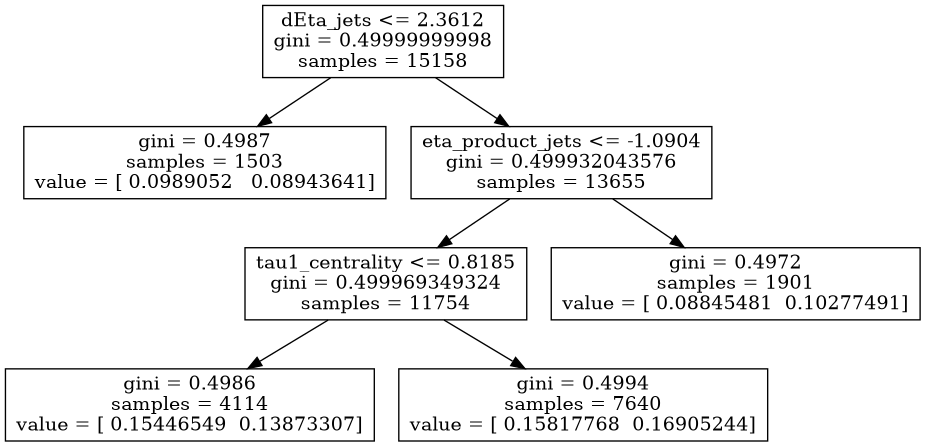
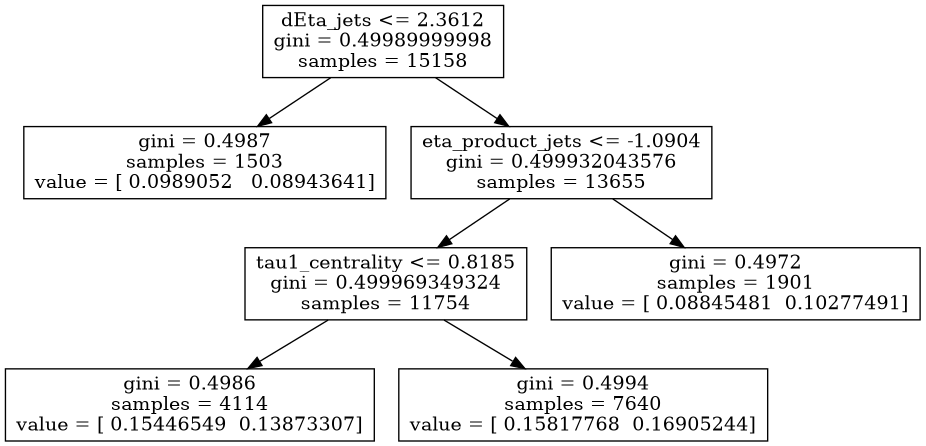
  digraph {
    node [shape=box]
-   n1 [label="dEta_jets <= 2.3612\ngini = 0.49999999998\nsamples = 15158"]
+   n1 [label="dEta_jets <= 2.3612\ngini = 0.49989999998\nsamples = 15158"]
    n2 [label="gini = 0.4987\nsamples = 1503\nvalue = [ 0.0989052   0.08943641]"]
    n3 [label="eta_product_jets <= -1.0904\ngini = 0.499932043576\nsamples = 13655"]
    n4 [label="tau1_centrality <= 0.8185\ngini = 0.499969349324\nsamples = 11754"]
    n5 [label="gini = 0.4972\nsamples = 1901\nvalue = [ 0.08845481  0.10277491]"]
    n6 [label="gini = 0.4986\nsamples = 4114\nvalue = [ 0.15446549  0.13873307]"]
    n7 [label="gini = 0.4994\nsamples = 7640\nvalue = [ 0.15817768  0.16905244]"]
    n1 -> n2
    n1 -> n3
    n3 -> n4
    n3 -> n5
    n4 -> n6
    n4 -> n7
  }
